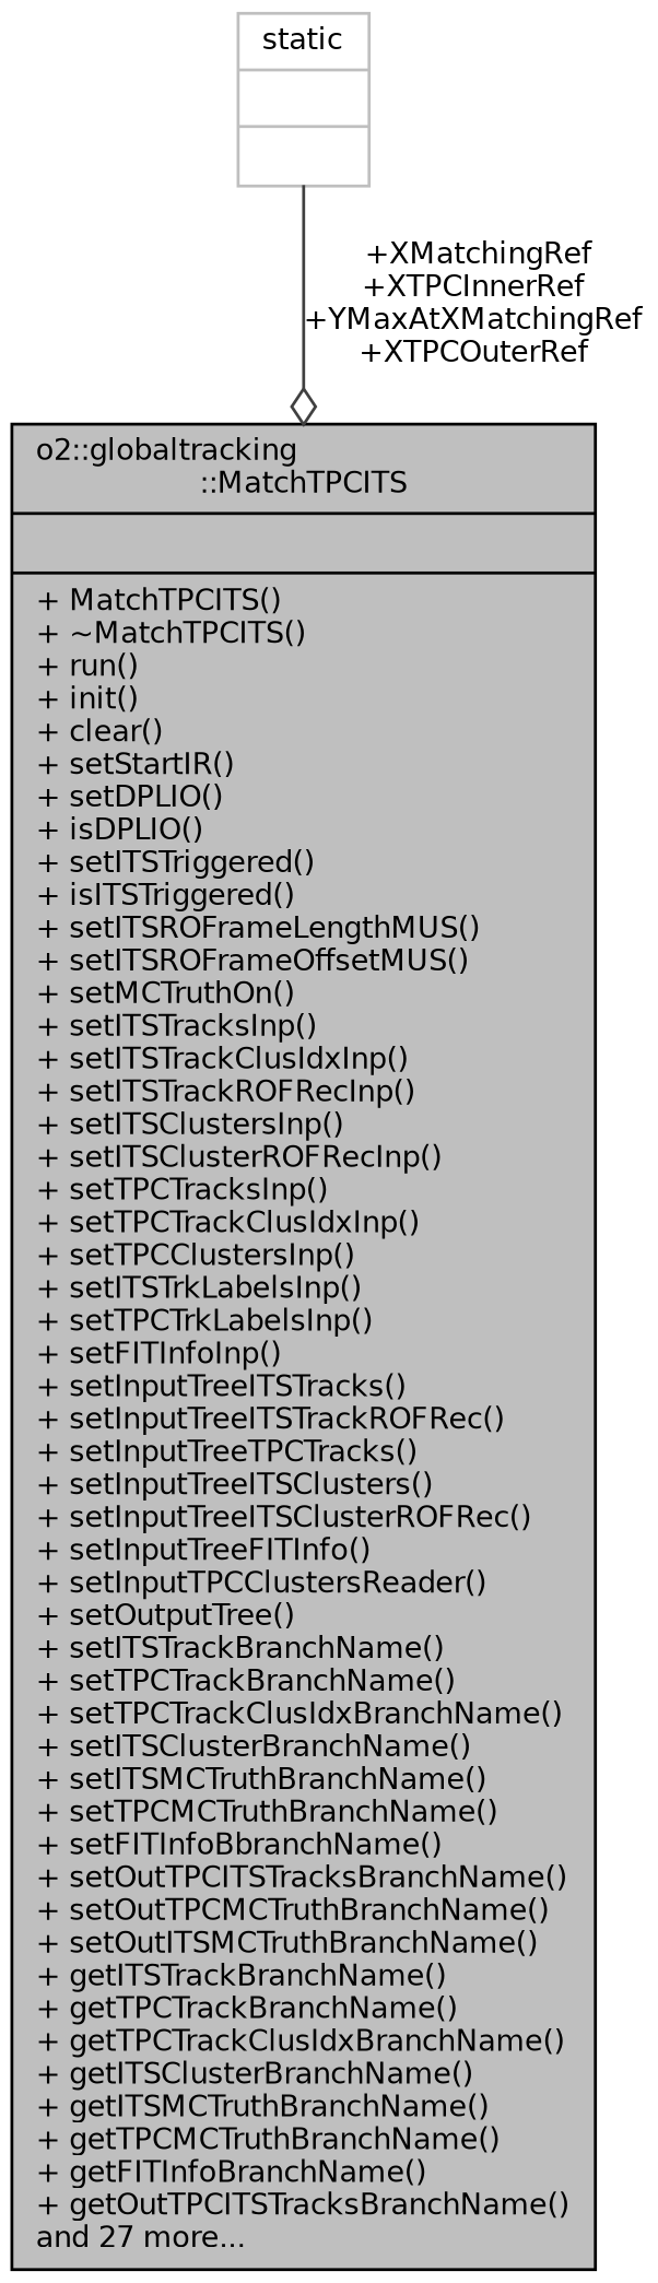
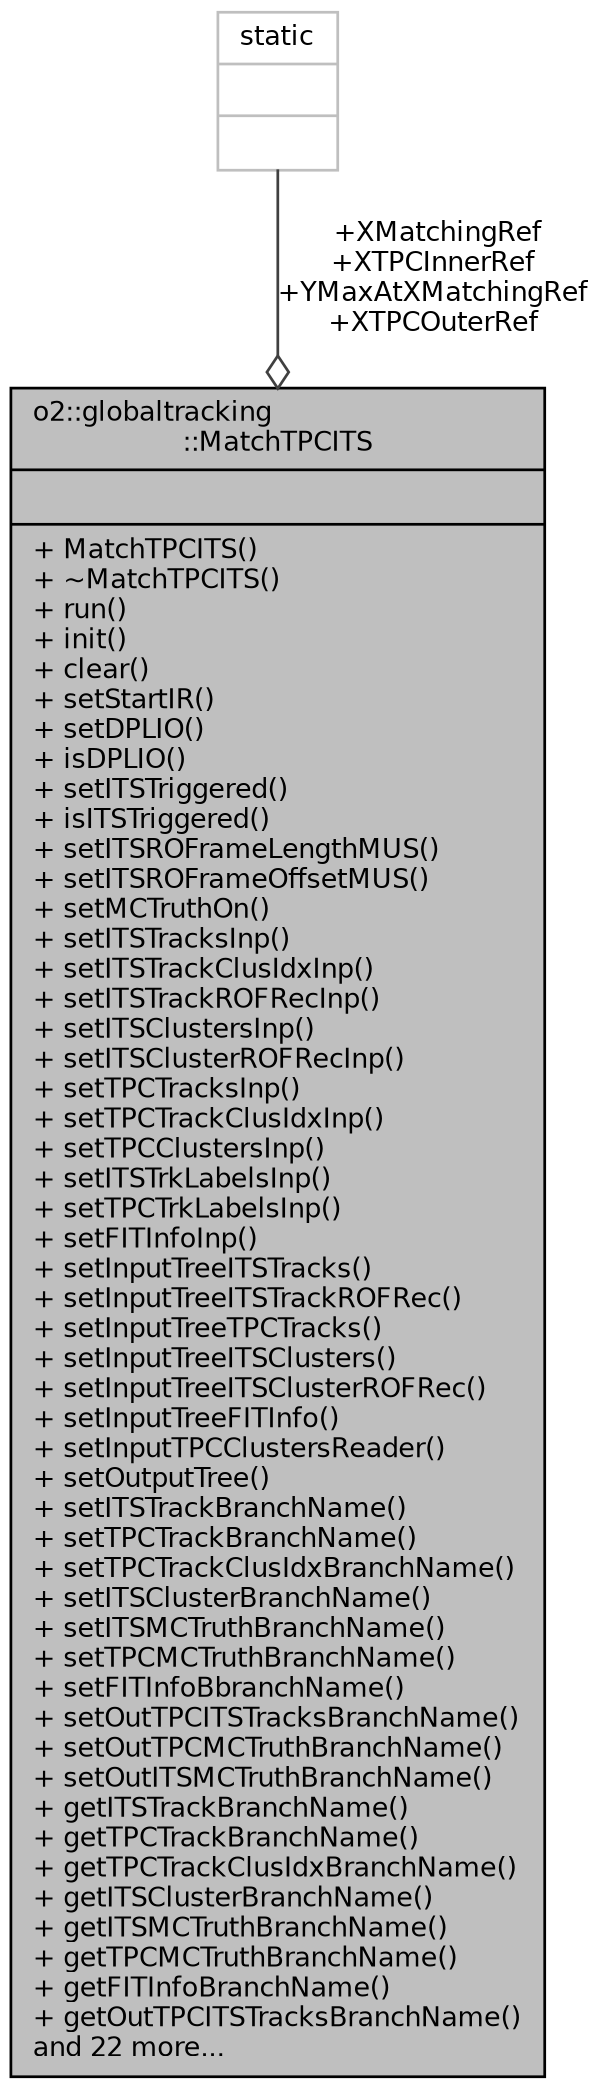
  digraph {
    node [fontname=Helvetica fontsize=10 shape=record]
-   n1 [color=black fillcolor=grey75 fontcolor=black height=0.2 label="{o2::globaltracking\l::MatchTPCITS\n||+ MatchTPCITS()\l+ ~MatchTPCITS()\l+ run()\l+ init()\l+ clear()\l+ setStartIR()\l+ setDPLIO()\l+ isDPLIO()\l+ setITSTriggered()\l+ isITSTriggered()\l+ setITSROFrameLengthMUS()\l+ setITSROFrameOffsetMUS()\l+ setMCTruthOn()\l+ setITSTracksInp()\l+ setITSTrackClusIdxInp()\l+ setITSTrackROFRecInp()\l+ setITSClustersInp()\l+ setITSClusterROFRecInp()\l+ setTPCTracksInp()\l+ setTPCTrackClusIdxInp()\l+ setTPCClustersInp()\l+ setITSTrkLabelsInp()\l+ setTPCTrkLabelsInp()\l+ setFITInfoInp()\l+ setInputTreeITSTracks()\l+ setInputTreeITSTrackROFRec()\l+ setInputTreeTPCTracks()\l+ setInputTreeITSClusters()\l+ setInputTreeITSClusterROFRec()\l+ setInputTreeFITInfo()\l+ setInputTPCClustersReader()\l+ setOutputTree()\l+ setITSTrackBranchName()\l+ setTPCTrackBranchName()\l+ setTPCTrackClusIdxBranchName()\l+ setITSClusterBranchName()\l+ setITSMCTruthBranchName()\l+ setTPCMCTruthBranchName()\l+ setFITInfoBbranchName()\l+ setOutTPCITSTracksBranchName()\l+ setOutTPCMCTruthBranchName()\l+ setOutITSMCTruthBranchName()\l+ getITSTrackBranchName()\l+ getTPCTrackBranchName()\l+ getTPCTrackClusIdxBranchName()\l+ getITSClusterBranchName()\l+ getITSMCTruthBranchName()\l+ getTPCMCTruthBranchName()\l+ getFITInfoBranchName()\l+ getOutTPCITSTracksBranchName()\land 27 more...\l}" style=filled width=0.4]
+   n1 [color=black fillcolor=grey75 fontcolor=black height=0.2 label="{o2::globaltracking\l::MatchTPCITS\n||+ MatchTPCITS()\l+ ~MatchTPCITS()\l+ run()\l+ init()\l+ clear()\l+ setStartIR()\l+ setDPLIO()\l+ isDPLIO()\l+ setITSTriggered()\l+ isITSTriggered()\l+ setITSROFrameLengthMUS()\l+ setITSROFrameOffsetMUS()\l+ setMCTruthOn()\l+ setITSTracksInp()\l+ setITSTrackClusIdxInp()\l+ setITSTrackROFRecInp()\l+ setITSClustersInp()\l+ setITSClusterROFRecInp()\l+ setTPCTracksInp()\l+ setTPCTrackClusIdxInp()\l+ setTPCClustersInp()\l+ setITSTrkLabelsInp()\l+ setTPCTrkLabelsInp()\l+ setFITInfoInp()\l+ setInputTreeITSTracks()\l+ setInputTreeITSTrackROFRec()\l+ setInputTreeTPCTracks()\l+ setInputTreeITSClusters()\l+ setInputTreeITSClusterROFRec()\l+ setInputTreeFITInfo()\l+ setInputTPCClustersReader()\l+ setOutputTree()\l+ setITSTrackBranchName()\l+ setTPCTrackBranchName()\l+ setTPCTrackClusIdxBranchName()\l+ setITSClusterBranchName()\l+ setITSMCTruthBranchName()\l+ setTPCMCTruthBranchName()\l+ setFITInfoBbranchName()\l+ setOutTPCITSTracksBranchName()\l+ setOutTPCMCTruthBranchName()\l+ setOutITSMCTruthBranchName()\l+ getITSTrackBranchName()\l+ getTPCTrackBranchName()\l+ getTPCTrackClusIdxBranchName()\l+ getITSClusterBranchName()\l+ getITSMCTruthBranchName()\l+ getTPCMCTruthBranchName()\l+ getFITInfoBranchName()\l+ getOutTPCITSTracksBranchName()\land 22 more...\l}" style=filled width=0.4]
    n2 [color=grey75 height=0.2 label="{static\n||}" width=0.4]
    n2 -> n1 [arrowhead=odiamond color=grey25 fontname=Helvetica fontsize=10 label=" +XMatchingRef\n+XTPCInnerRef\n+YMaxAtXMatchingRef\n+XTPCOuterRef" labelfontname=Helvetica labelfontsize=10 style=solid]
  }
